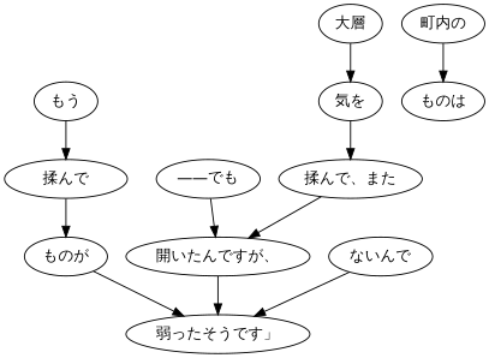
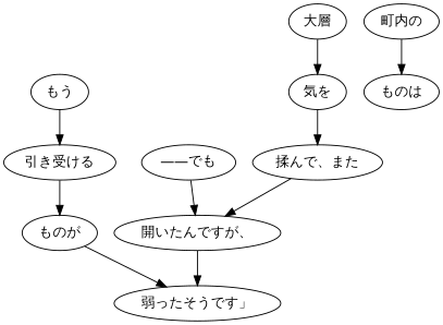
  digraph {
    n1 [label="——でも"]
    n2 [label="開いたんですが、"]
    n3 [label="弱ったそうです」"]
    n4 [label="町内の"]
    n5 [label="ものは"]
    n6 [label="揉んで、また"]
    n7 [label="大層"]
    n8 [label="気を"]
    n9 [label="もう"]
-   n10 [label="揉んで"]
+   n10 [label="引き受ける"]
    n11 [label="ものが"]
-   n12 [label="ないんで"]
    n1 -> n2
    n2 -> n3
    n4 -> n5
    n6 -> n2
    n7 -> n8
    n8 -> n6
    n9 -> n10
    n10 -> n11
    n11 -> n3
-   n12 -> n3
  }
